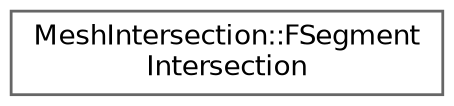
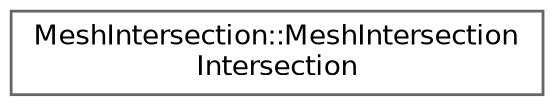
  digraph {
    rankdir=LR
-   n1 [color=grey40 fillcolor=white fontname=Helvetica fontsize=10 height=0.2 label="MeshIntersection::FSegment\lIntersection" shape=box style=filled width=0.4]
+   n1 [color=grey40 fillcolor=white fontname=Helvetica fontsize=10 height=0.2 label="MeshIntersection::MeshIntersection\lIntersection" shape=box style=filled width=0.4]
  }
